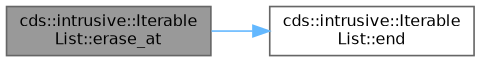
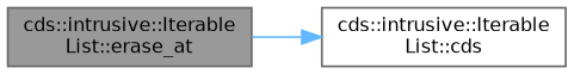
  digraph {
    rankdir=LR
    node [fontname=Helvetica fontsize=10 shape=box style=filled]
    n1 [color=gray40 fillcolor=grey60 fontcolor=black height=0.2 label="cds::intrusive::Iterable\lList::erase_at" width=0.4]
-   n2 [color=grey40 fillcolor=white height=0.2 label="cds::intrusive::Iterable\lList::end" width=0.4]
+   n2 [color=grey40 fillcolor=white height=0.2 label="cds::intrusive::Iterable\lList::cds" width=0.4]
    n1 -> n2 [color=steelblue1 fontname=Helvetica fontsize=10 labelfontname=Helvetica labelfontsize=10 style=solid]
  }
